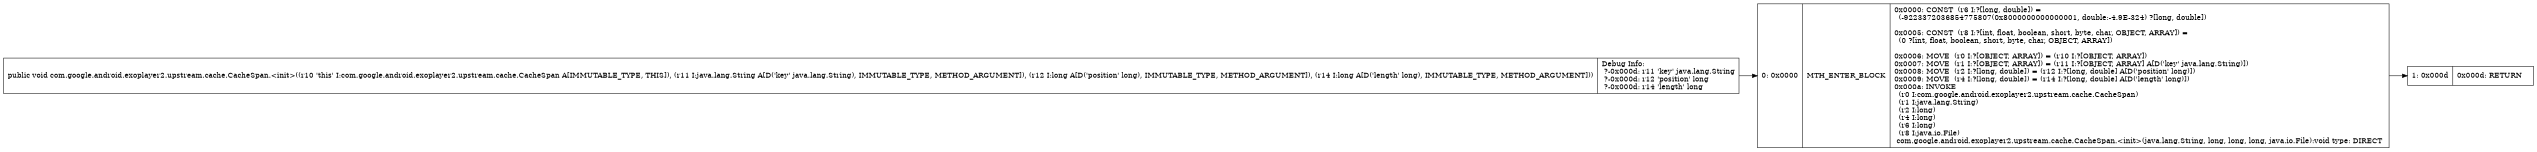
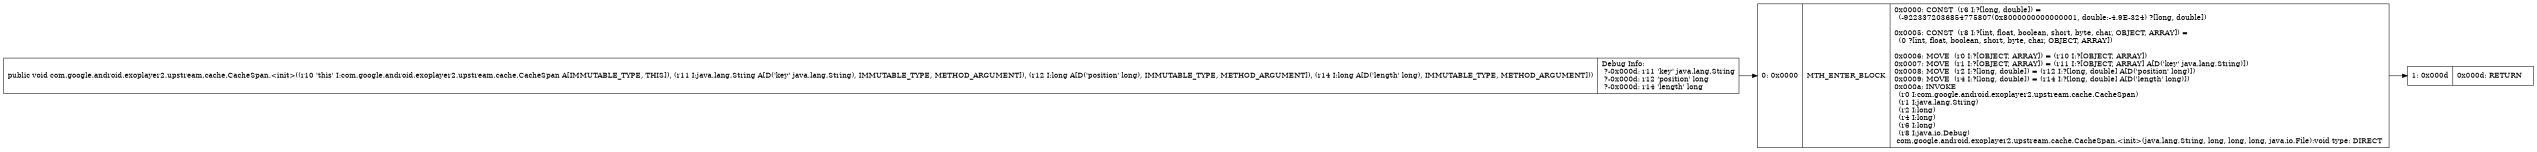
  digraph {
    rankdir=LR
    node [shape=record]
-   n1 [label="{0\:\ 0x0000|MTH_ENTER_BLOCK\l|0x0000: CONST  (r6 I:?[long, double]) = \l  (\-9223372036854775807(0x8000000000000001, double:\-4.9E\-324) ?[long, double])\l \l0x0005: CONST  (r8 I:?[int, float, boolean, short, byte, char, OBJECT, ARRAY]) = \l  (0 ?[int, float, boolean, short, byte, char, OBJECT, ARRAY])\l \l0x0006: MOVE  (r0 I:?[OBJECT, ARRAY]) = (r10 I:?[OBJECT, ARRAY]) \l0x0007: MOVE  (r1 I:?[OBJECT, ARRAY]) = (r11 I:?[OBJECT, ARRAY] A[D('key' java.lang.String)]) \l0x0008: MOVE  (r2 I:?[long, double]) = (r12 I:?[long, double] A[D('position' long)]) \l0x0009: MOVE  (r4 I:?[long, double]) = (r14 I:?[long, double] A[D('length' long)]) \l0x000a: INVOKE  \l  (r0 I:com.google.android.exoplayer2.upstream.cache.CacheSpan)\l  (r1 I:java.lang.String)\l  (r2 I:long)\l  (r4 I:long)\l  (r6 I:long)\l  (r8 I:java.io.File)\l com.google.android.exoplayer2.upstream.cache.CacheSpan.\<init\>(java.lang.String, long, long, long, java.io.File):void type: DIRECT \l}"]
+   n1 [label="{0\:\ 0x0000|MTH_ENTER_BLOCK\l|0x0000: CONST  (r6 I:?[long, double]) = \l  (\-9223372036854775807(0x8000000000000001, double:\-4.9E\-324) ?[long, double])\l \l0x0005: CONST  (r8 I:?[int, float, boolean, short, byte, char, OBJECT, ARRAY]) = \l  (0 ?[int, float, boolean, short, byte, char, OBJECT, ARRAY])\l \l0x0006: MOVE  (r0 I:?[OBJECT, ARRAY]) = (r10 I:?[OBJECT, ARRAY]) \l0x0007: MOVE  (r1 I:?[OBJECT, ARRAY]) = (r11 I:?[OBJECT, ARRAY] A[D('key' java.lang.String)]) \l0x0008: MOVE  (r2 I:?[long, double]) = (r12 I:?[long, double] A[D('position' long)]) \l0x0009: MOVE  (r4 I:?[long, double]) = (r14 I:?[long, double] A[D('length' long)]) \l0x000a: INVOKE  \l  (r0 I:com.google.android.exoplayer2.upstream.cache.CacheSpan)\l  (r1 I:java.lang.String)\l  (r2 I:long)\l  (r4 I:long)\l  (r6 I:long)\l  (r8 I:java.io.Debug)\l com.google.android.exoplayer2.upstream.cache.CacheSpan.\<init\>(java.lang.String, long, long, long, java.io.File):void type: DIRECT \l}"]
    n2 [label="{1\:\ 0x000d|0x000d: RETURN   \l}"]
    n3 [label="{public void com.google.android.exoplayer2.upstream.cache.CacheSpan.\<init\>((r10 'this' I:com.google.android.exoplayer2.upstream.cache.CacheSpan A[IMMUTABLE_TYPE, THIS]), (r11 I:java.lang.String A[D('key' java.lang.String), IMMUTABLE_TYPE, METHOD_ARGUMENT]), (r12 I:long A[D('position' long), IMMUTABLE_TYPE, METHOD_ARGUMENT]), (r14 I:long A[D('length' long), IMMUTABLE_TYPE, METHOD_ARGUMENT]))  | Debug Info:\l  ?\-0x000d: r11 'key' java.lang.String\l  ?\-0x000d: r12 'position' long\l  ?\-0x000d: r14 'length' long\l}"]
    n1 -> n2
    n3 -> n1
  }
